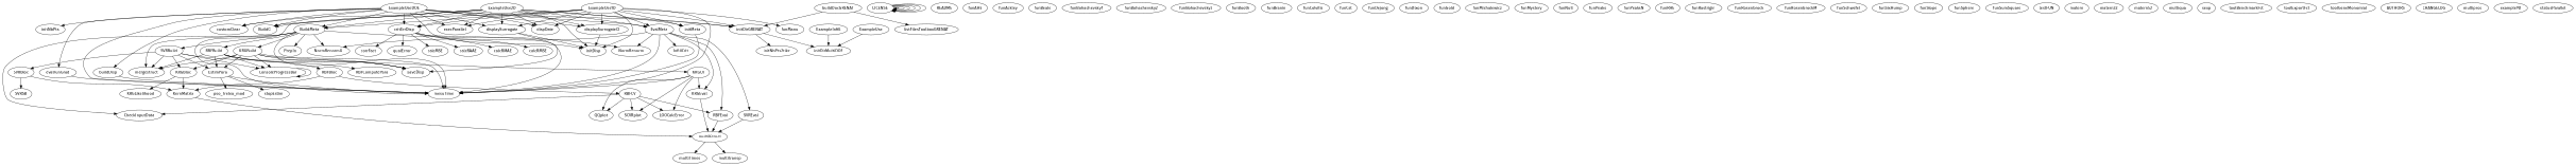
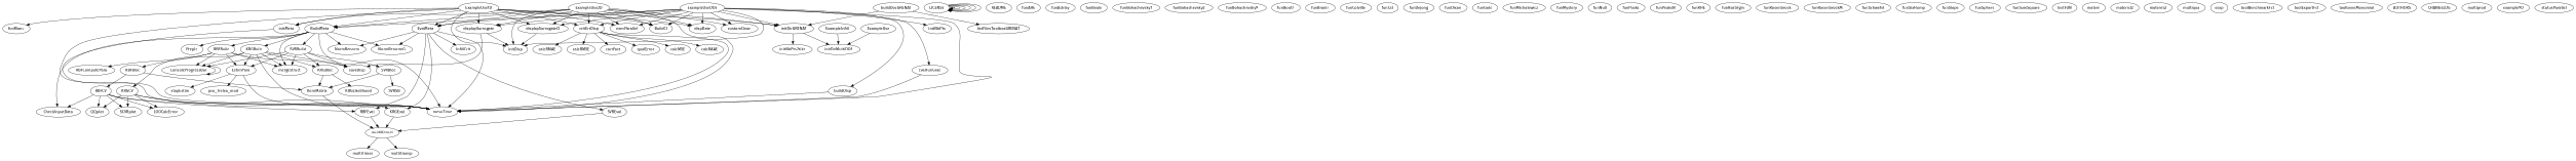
  digraph {
    fontname="Fira Sans"
    node [fontname="Fira Sans"]
    edge [fontname="Fira Sans"]
    ExampleUse1D
    funManu
    initDirGRENAT
    BuildCI
    critErrDisp
    dispDate
    displaySurrogate
    displaySurrogateCI
    initDisp
    initMeta
    BuildMeta
    EvalMeta
    execParallel
    mesuTime
    initDirMultiDOE
    n16 [label=initNbPts2tikz]
    calcMSE
    calcRAAE
    calcRMAE
    calcRMSE
    corrFact
    qualError
    saveDisp
    mergestruct
    KRGBuild
    PrepIn
    RBFBuild
    SVRBuild
    CheckInputData
    NormRenorm
    NormRenormG
    InfillCrit
    KRGEval
    RBFEval
    SVREval
    ConsoleProgressBar
    EstimPara
    KRGBloc
    KRGCV
    RBFBloc
    RBFComputePara
    SVRBloc
    multiKernel
    ExampleUse2D
    customClean
    ExampleUseDOE
    initNbPts
    buildDisp
    evalFunGrad
    LICENSE
    multiTimes
    multitransp
    ExampleInfill
    ExampleUse
    pso_Trelea_mod
    stopEstim
    KRGLikelihood
    KernMatrix
    LOOCalcError
    QQplot
    SCVRplot
    RBFCV
    SVRSB
    buildDocGRENAT
    listFilesToolboxGRENAT
    README
    funAHE
    funAckley
    funBeale
    funBohachevsky1
    funBohachevsky2
-   funBohachevsky3
+   funBohachevsky3 [label=funBohachevsky9]
    funBooth
    funBranin
    funColville
    funCst
    funDejong
    funDixon
    funGold
    funMichalewicz
    funMystery
    funNull
    funPeaks
    funPeaksN
    funRHE
    funRastrigin
    funRosenbrock
    funRosenbrockM
    funSchwefel
    funSixHump
    funSlope
    funSphere
    funSumSquare
    testFUN
    matern
    matern32
    matern52
    multiqua
    sexp
    toolBenchmarkFct
    toolExportFct
    toolGeneMonomial
    AUTHORS
    CHANGELOG
    multiprod
    n106 [label=example9D]
    statusParallel
    ExampleUse1D -> funManu
    ExampleUse1D -> initDirGRENAT
    ExampleUse1D -> BuildCI
    ExampleUse1D -> critErrDisp
    ExampleUse1D -> dispDate
    ExampleUse1D -> displaySurrogate
    ExampleUse1D -> displaySurrogateCI
    ExampleUse1D -> initDisp
    ExampleUse1D -> initMeta
    ExampleUse1D -> BuildMeta
    ExampleUse1D -> EvalMeta
    ExampleUse1D -> execParallel
    ExampleUse1D -> mesuTime
    initDirGRENAT -> initDirMultiDOE
    initDirGRENAT -> n16
    critErrDisp -> mesuTime
    critErrDisp -> calcMSE
    critErrDisp -> calcRAAE
    critErrDisp -> calcRMAE
    critErrDisp -> calcRMSE
    critErrDisp -> corrFact
    critErrDisp -> qualError
    displaySurrogate -> initDisp
    displaySurrogate -> saveDisp
    displaySurrogateCI -> initDisp
    initMeta -> mesuTime
    BuildMeta -> mesuTime
    BuildMeta -> mergestruct
    BuildMeta -> KRGBuild
    BuildMeta -> PrepIn
    BuildMeta -> RBFBuild
    BuildMeta -> SVRBuild
    BuildMeta -> CheckInputData
    BuildMeta -> NormRenorm
    BuildMeta -> NormRenormG
    EvalMeta -> mesuTime
    EvalMeta -> NormRenorm
    EvalMeta -> NormRenormG
    EvalMeta -> InfillCrit
    EvalMeta -> KRGEval
    EvalMeta -> RBFEval
    EvalMeta -> SVREval
    KRGBuild -> mesuTime
    KRGBuild -> saveDisp
    KRGBuild -> mergestruct
    KRGBuild -> ConsoleProgressBar
    KRGBuild -> EstimPara
    KRGBuild -> KRGBloc
    KRGBuild -> KRGCV
    RBFBuild -> saveDisp
    RBFBuild -> mergestruct
    RBFBuild -> ConsoleProgressBar
    RBFBuild -> EstimPara
    RBFBuild -> RBFBloc
    RBFBuild -> RBFComputePara
    SVRBuild -> saveDisp
    SVRBuild -> mergestruct
    SVRBuild -> ConsoleProgressBar
    SVRBuild -> EstimPara
    SVRBuild -> KRGBloc
    SVRBuild -> SVRBloc
    KRGEval -> multiKernel
    RBFEval -> multiKernel
    SVREval -> multiKernel
    ConsoleProgressBar -> ConsoleProgressBar
    EstimPara -> mesuTime
    EstimPara -> pso_Trelea_mod
    EstimPara -> stopEstim
    KRGBloc -> KRGLikelihood
    KRGBloc -> KernMatrix
    KRGCV -> mesuTime
    KRGCV -> KRGEval
    KRGCV -> LOOCalcError
    KRGCV -> QQplot
    KRGCV -> SCVRplot
    RBFBloc -> KernMatrix
    RBFBloc -> RBFCV
    SVRBloc -> KernMatrix
    SVRBloc -> SVRSB
    multiKernel -> multiTimes
    multiKernel -> multitransp
    ExampleUse2D -> initDirGRENAT
    ExampleUse2D -> BuildCI
    ExampleUse2D -> critErrDisp
    ExampleUse2D -> dispDate
    ExampleUse2D -> displaySurrogate
    ExampleUse2D -> displaySurrogateCI
    ExampleUse2D -> initDisp
    ExampleUse2D -> initMeta
    ExampleUse2D -> BuildMeta
    ExampleUse2D -> EvalMeta
    ExampleUse2D -> execParallel
    ExampleUse2D -> mesuTime
    ExampleUse2D -> customClean
    ExampleUseDOE -> initDirGRENAT
    ExampleUseDOE -> BuildCI
    ExampleUseDOE -> critErrDisp
    ExampleUseDOE -> dispDate
    ExampleUseDOE -> displaySurrogate
    ExampleUseDOE -> displaySurrogateCI
    ExampleUseDOE -> initDisp
    ExampleUseDOE -> BuildMeta
    ExampleUseDOE -> EvalMeta
    ExampleUseDOE -> execParallel
    ExampleUseDOE -> mesuTime
    ExampleUseDOE -> customClean
    ExampleUseDOE -> initNbPts
    ExampleUseDOE -> buildDisp
    ExampleUseDOE -> evalFunGrad
    buildDisp -> mesuTime
    evalFunGrad -> mesuTime
    LICENSE -> LICENSE
    LICENSE -> LICENSE
    LICENSE -> LICENSE
    LICENSE -> LICENSE
    LICENSE -> LICENSE
    LICENSE -> LICENSE
    ExampleInfill -> initDirMultiDOE
    ExampleUse -> initDirMultiDOE
    KernMatrix -> multiKernel
+   RBFCV -> mesuTime
    RBFCV -> CheckInputData
    RBFCV -> RBFEval
    RBFCV -> LOOCalcError
    RBFCV -> QQplot
    RBFCV -> SCVRplot
    buildDocGRENAT -> initDirGRENAT
    buildDocGRENAT -> listFilesToolboxGRENAT
  }
